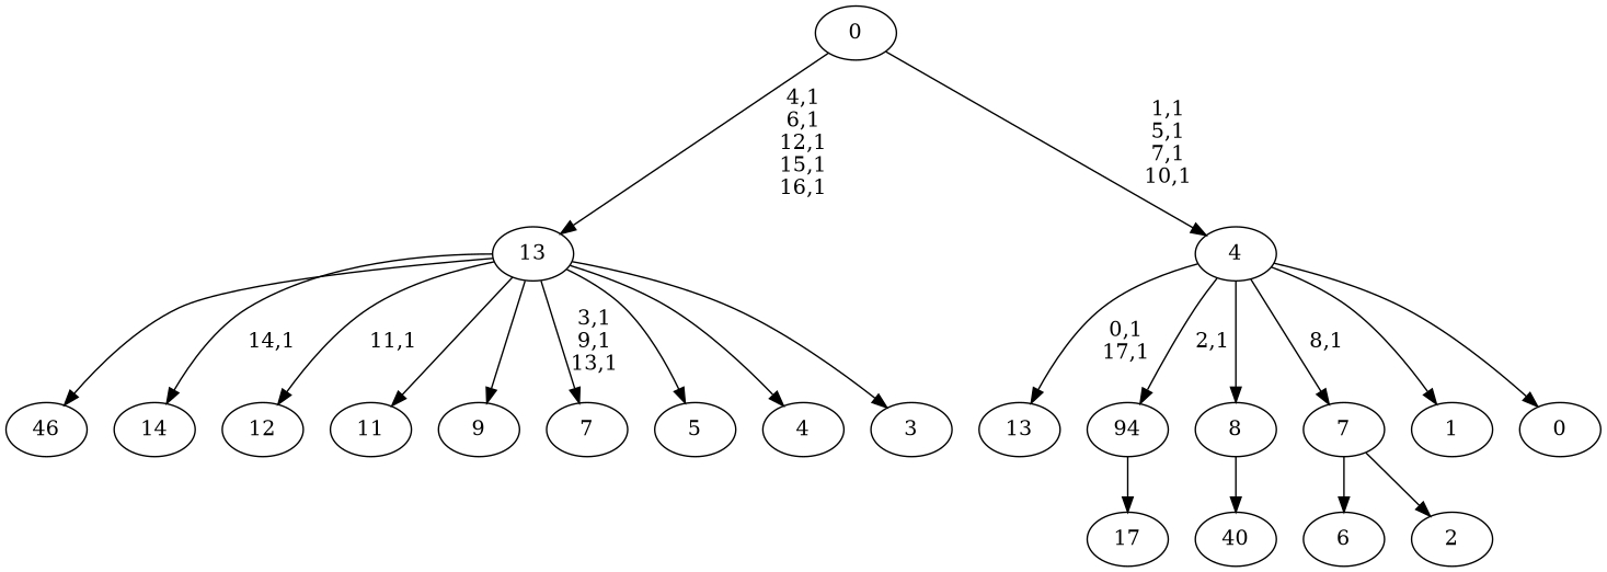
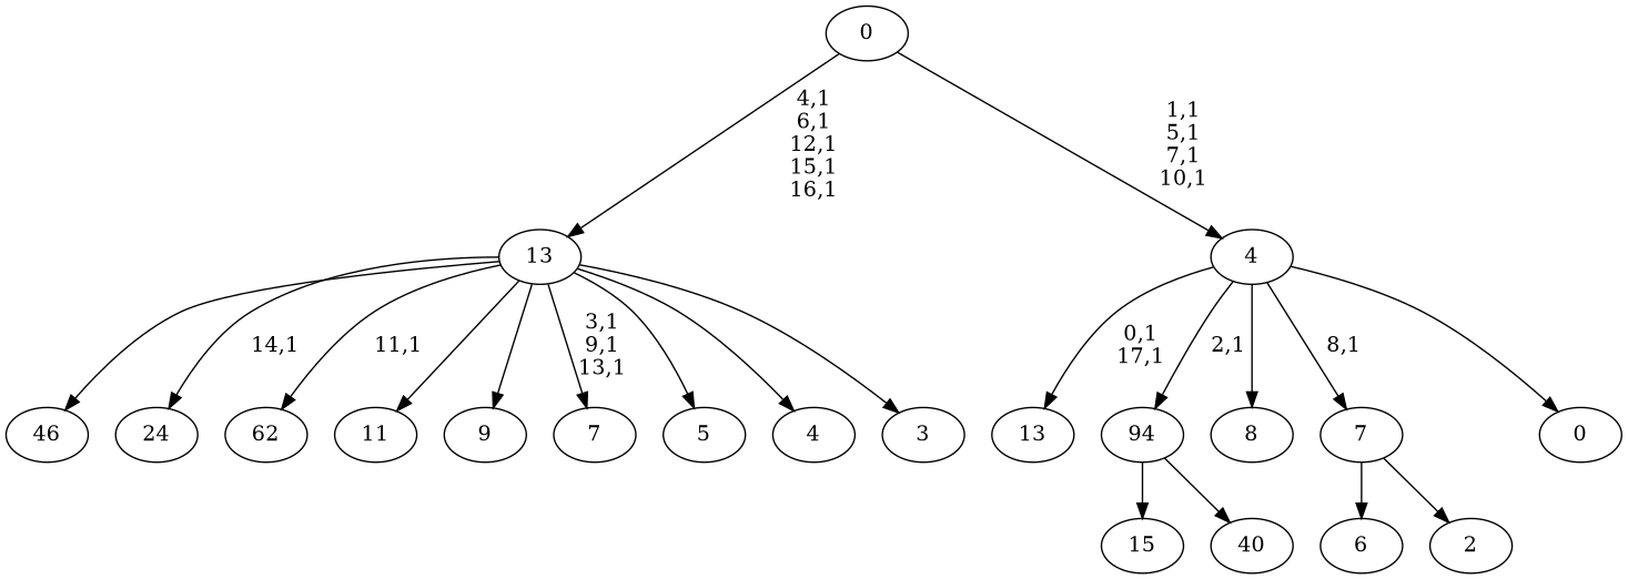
  digraph {
-   n1 [label=17]
+   n1 [label=15]
    n2 [label=46]
-   n3 [label=14]
+   n3 [label=24]
    n4 [label=13]
-   n5 [label=12]
+   n5 [label=62]
    n6 [label=11]
    n7 [label=40]
    n8 [label=94]
    n9 [label=9]
    n10 [label=8]
    n11 [label=7]
    n12 [label=6]
    n13 [label=5]
    n14 [label=4]
    n15 [label=3]
    13
    n17 [label=2]
    7
-   n19 [label=1]
    n20 [label=0]
    4
    0
    n8 -> n1
-   n10 -> n7
+   n8 -> n7
    13 -> n2
    13 -> n3 [label="14,1"]
    13 -> n5 [label="11,1"]
    13 -> n6
    13 -> n9
    13 -> n11 [label="3,1\n9,1\n13,1"]
    13 -> n13
    13 -> n14
    13 -> n15
    7 -> n12
    7 -> n17
    4 -> n4 [label="0,1\n17,1"]
    4 -> n8 [label="2,1"]
    4 -> n10
    4 -> 7 [label="8,1"]
-   4 -> n19
    4 -> n20
    0 -> 13 [label="4,1\n6,1\n12,1\n15,1\n16,1"]
    0 -> 4 [label="1,1\n5,1\n7,1\n10,1"]
  }
